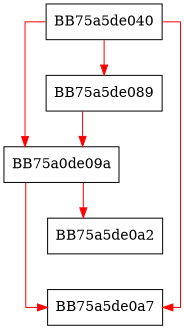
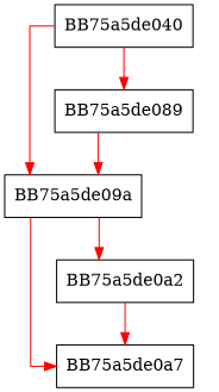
  digraph {
    splines=ortho
    node [shape=box]
    edge [color=red]
    BB75a5de040
-   BB75a5de09a [label=BB75a0de09a]
+   BB75a5de09a
    BB75a5de089
    BB75a5de0a7
    BB75a5de0a2
    BB75a5de040 -> BB75a5de09a
    BB75a5de040 -> BB75a5de089
    BB75a5de09a -> BB75a5de0a7
    BB75a5de09a -> BB75a5de0a2
    BB75a5de089 -> BB75a5de09a
-   BB75a5de040 -> BB75a5de0a7
+   BB75a5de0a2 -> BB75a5de0a7
  }
